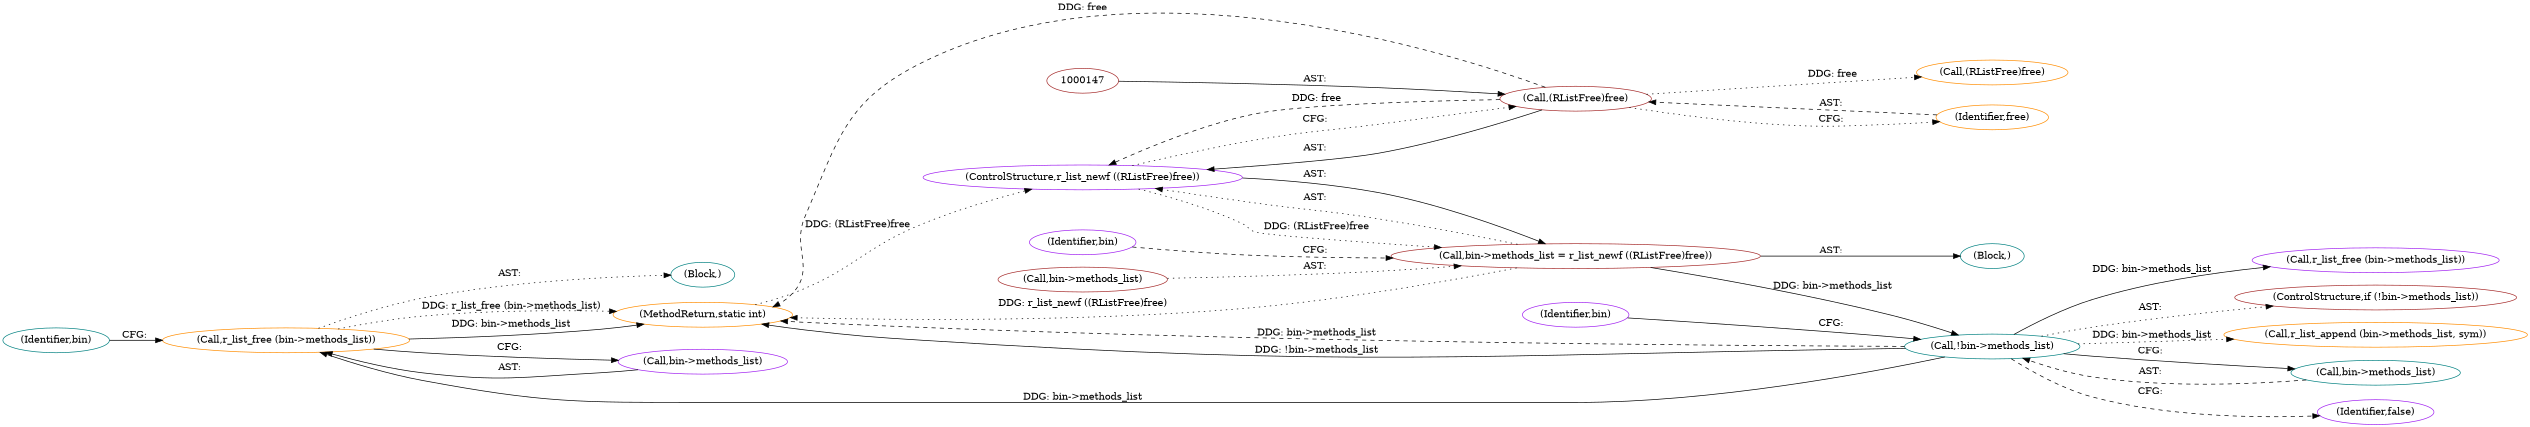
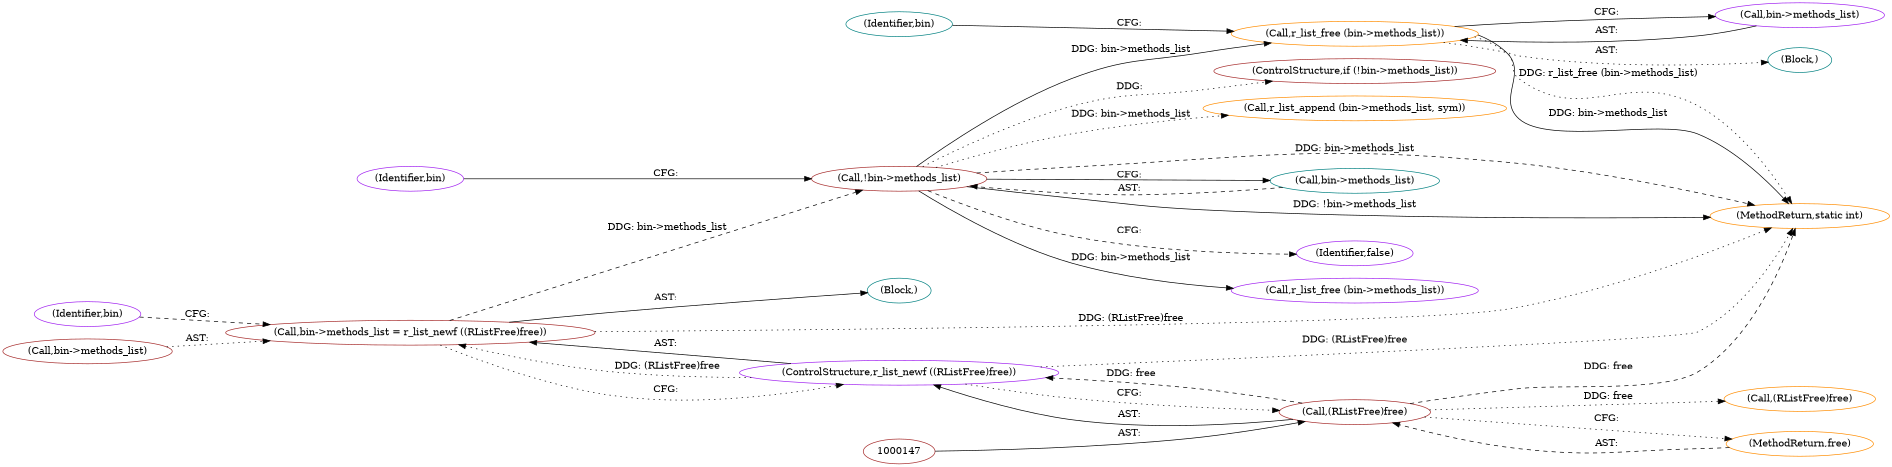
  digraph {
    rankdir=LR
    node [color=purple]
    edge [style=solid]
    n1 [color=darkorange label="(Call,r_list_free (bin->methods_list))"]
    n2 [color=teal label="(Block,)"]
    n3 [color=darkorange label="(MethodReturn,static int)"]
    n4 [label="(Call,bin->methods_list)"]
-   n5 [color=teal label="(Call,!bin->methods_list)"]
+   n5 [color=brown label="(Call,!bin->methods_list)"]
    n6 [label="(Call,r_list_free (bin->methods_list))"]
    n7 [color=brown label="(ControlStructure,if (!bin->methods_list))"]
    n8 [color=darkorange label="(Call,r_list_append (bin->methods_list, sym))"]
    n9 [color=teal label="(Call,bin->methods_list)"]
    n10 [label="(Identifier,false)"]
    n11 [color=brown label="(Call,bin->methods_list = r_list_newf ((RListFree)free))"]
    n12 [label="(ControlStructure,r_list_newf ((RListFree)free))"]
    n13 [color=teal label="(Block,)"]
    n14 [color=brown label="(Call,(RListFree)free)"]
    n15 [color=darkorange label="(Call,(RListFree)free)"]
-   n16 [color=darkorange label="(Identifier,free)"]
+   n16 [color=darkorange label="(MethodReturn,free)"]
    n17 [label="(Identifier,bin)"]
    n18 [color=teal label="(Identifier,bin)"]
    n19 [color=brown label="(Call,bin->methods_list)"]
    n20 [label="(Identifier,bin)"]
    1000147 [color=brown]
    n1 -> n2 [label="AST: " style=dotted]
    n1 -> n3 [label="DDG: r_list_free (bin->methods_list)" style=dotted]
    n1 -> n3 [label="DDG: bin->methods_list"]
    n1 -> n4 [label="CFG: "]
    n4 -> n1 [label="AST: "]
    n5 -> n1 [label="DDG: bin->methods_list"]
    n5 -> n3 [label="DDG: bin->methods_list" style=dashed]
    n5 -> n3 [label="DDG: !bin->methods_list"]
    n5 -> n6 [label="DDG: bin->methods_list"]
-   n5 -> n7 [label="AST: " style=dotted]
+   n5 -> n7 [label="DDG: " style=dotted]
    n5 -> n8 [label="DDG: bin->methods_list" style=dotted]
    n5 -> n9 [label="CFG: "]
    n5 -> n10 [label="CFG: " style=dashed]
    n9 -> n5 [label="AST: " style=dashed]
-   n11 -> n3 [label="DDG: r_list_newf ((RListFree)free)" style=dotted]
-   n11 -> n5 [label="DDG: bin->methods_list"]
-   n11 -> n12 [label="AST: " style=dotted]
+   n11 -> n3 [label="DDG: (RListFree)free" style=dotted]
+   n11 -> n5 [label="DDG: bin->methods_list" style=dashed]
+   n11 -> n12 [label="CFG: " style=dotted]
    n11 -> n13 [label="AST: "]
-   n3 -> n12 [label="DDG: (RListFree)free" style=dotted]
+   n12 -> n3 [label="DDG: (RListFree)free" style=dotted]
    n12 -> n11 [label="AST: "]
    n12 -> n11 [label="DDG: (RListFree)free" style=dotted]
    n12 -> n14 [label="CFG: " style=dotted]
    n14 -> n3 [label="DDG: free" style=dashed]
    n14 -> n12 [label="AST: "]
    n14 -> n12 [label="DDG: free" style=dashed]
    n14 -> n15 [label="DDG: free" style=dotted]
    n14 -> n16 [label="CFG: " style=dotted]
    n16 -> n14 [label="AST: " style=dashed]
    n17 -> n11 [label="CFG: " style=dashed]
    n18 -> n1 [label="CFG: "]
    n19 -> n11 [label="AST: " style=dotted]
    n20 -> n5 [label="CFG: "]
    1000147 -> n14 [label="AST: "]
  }
